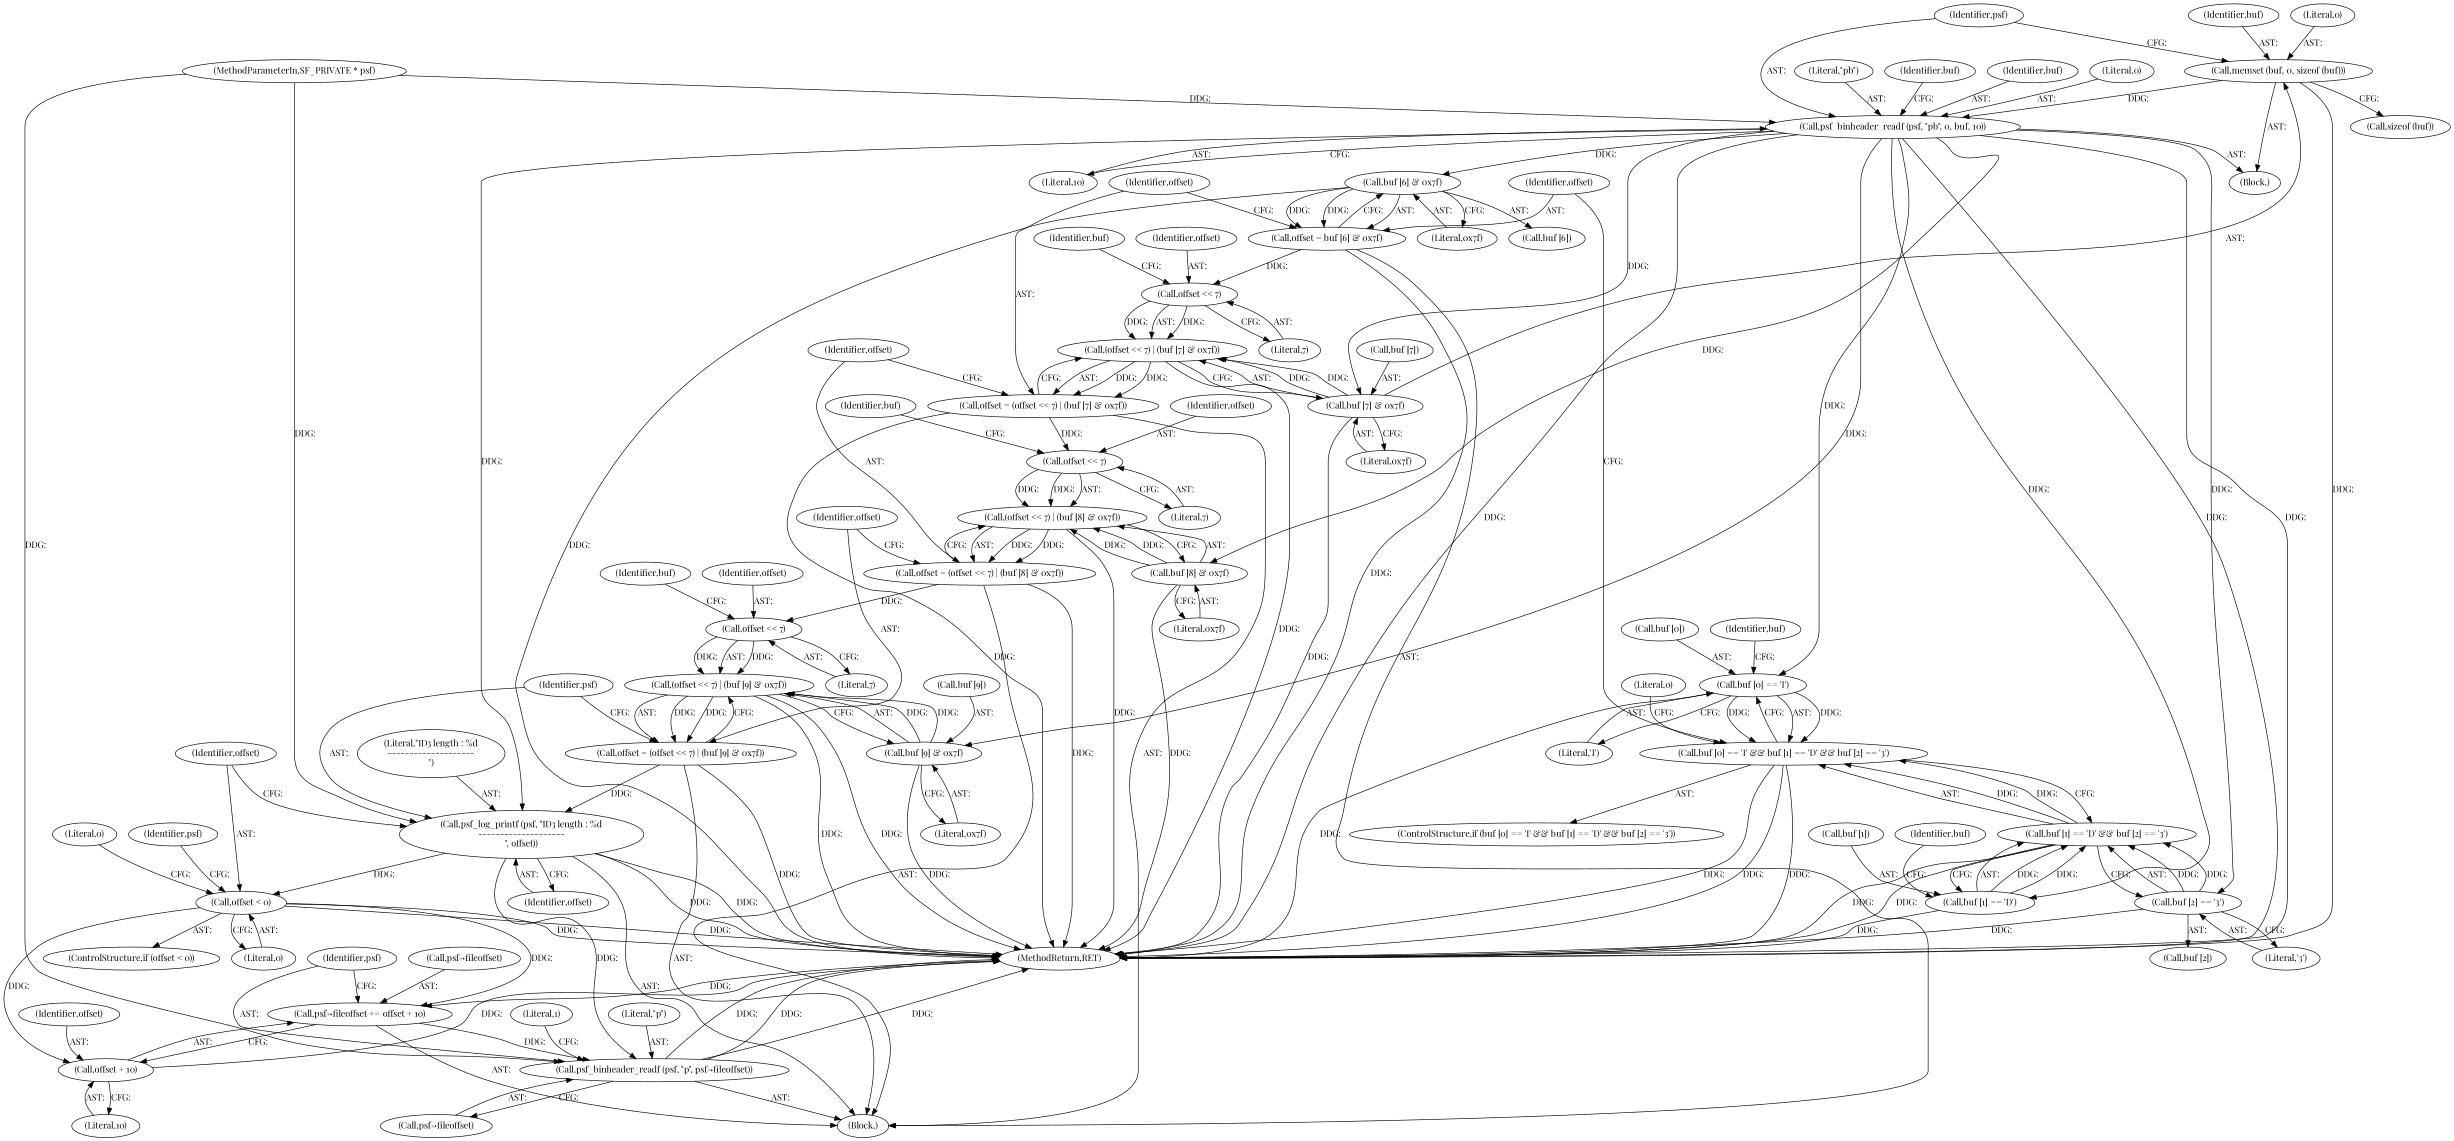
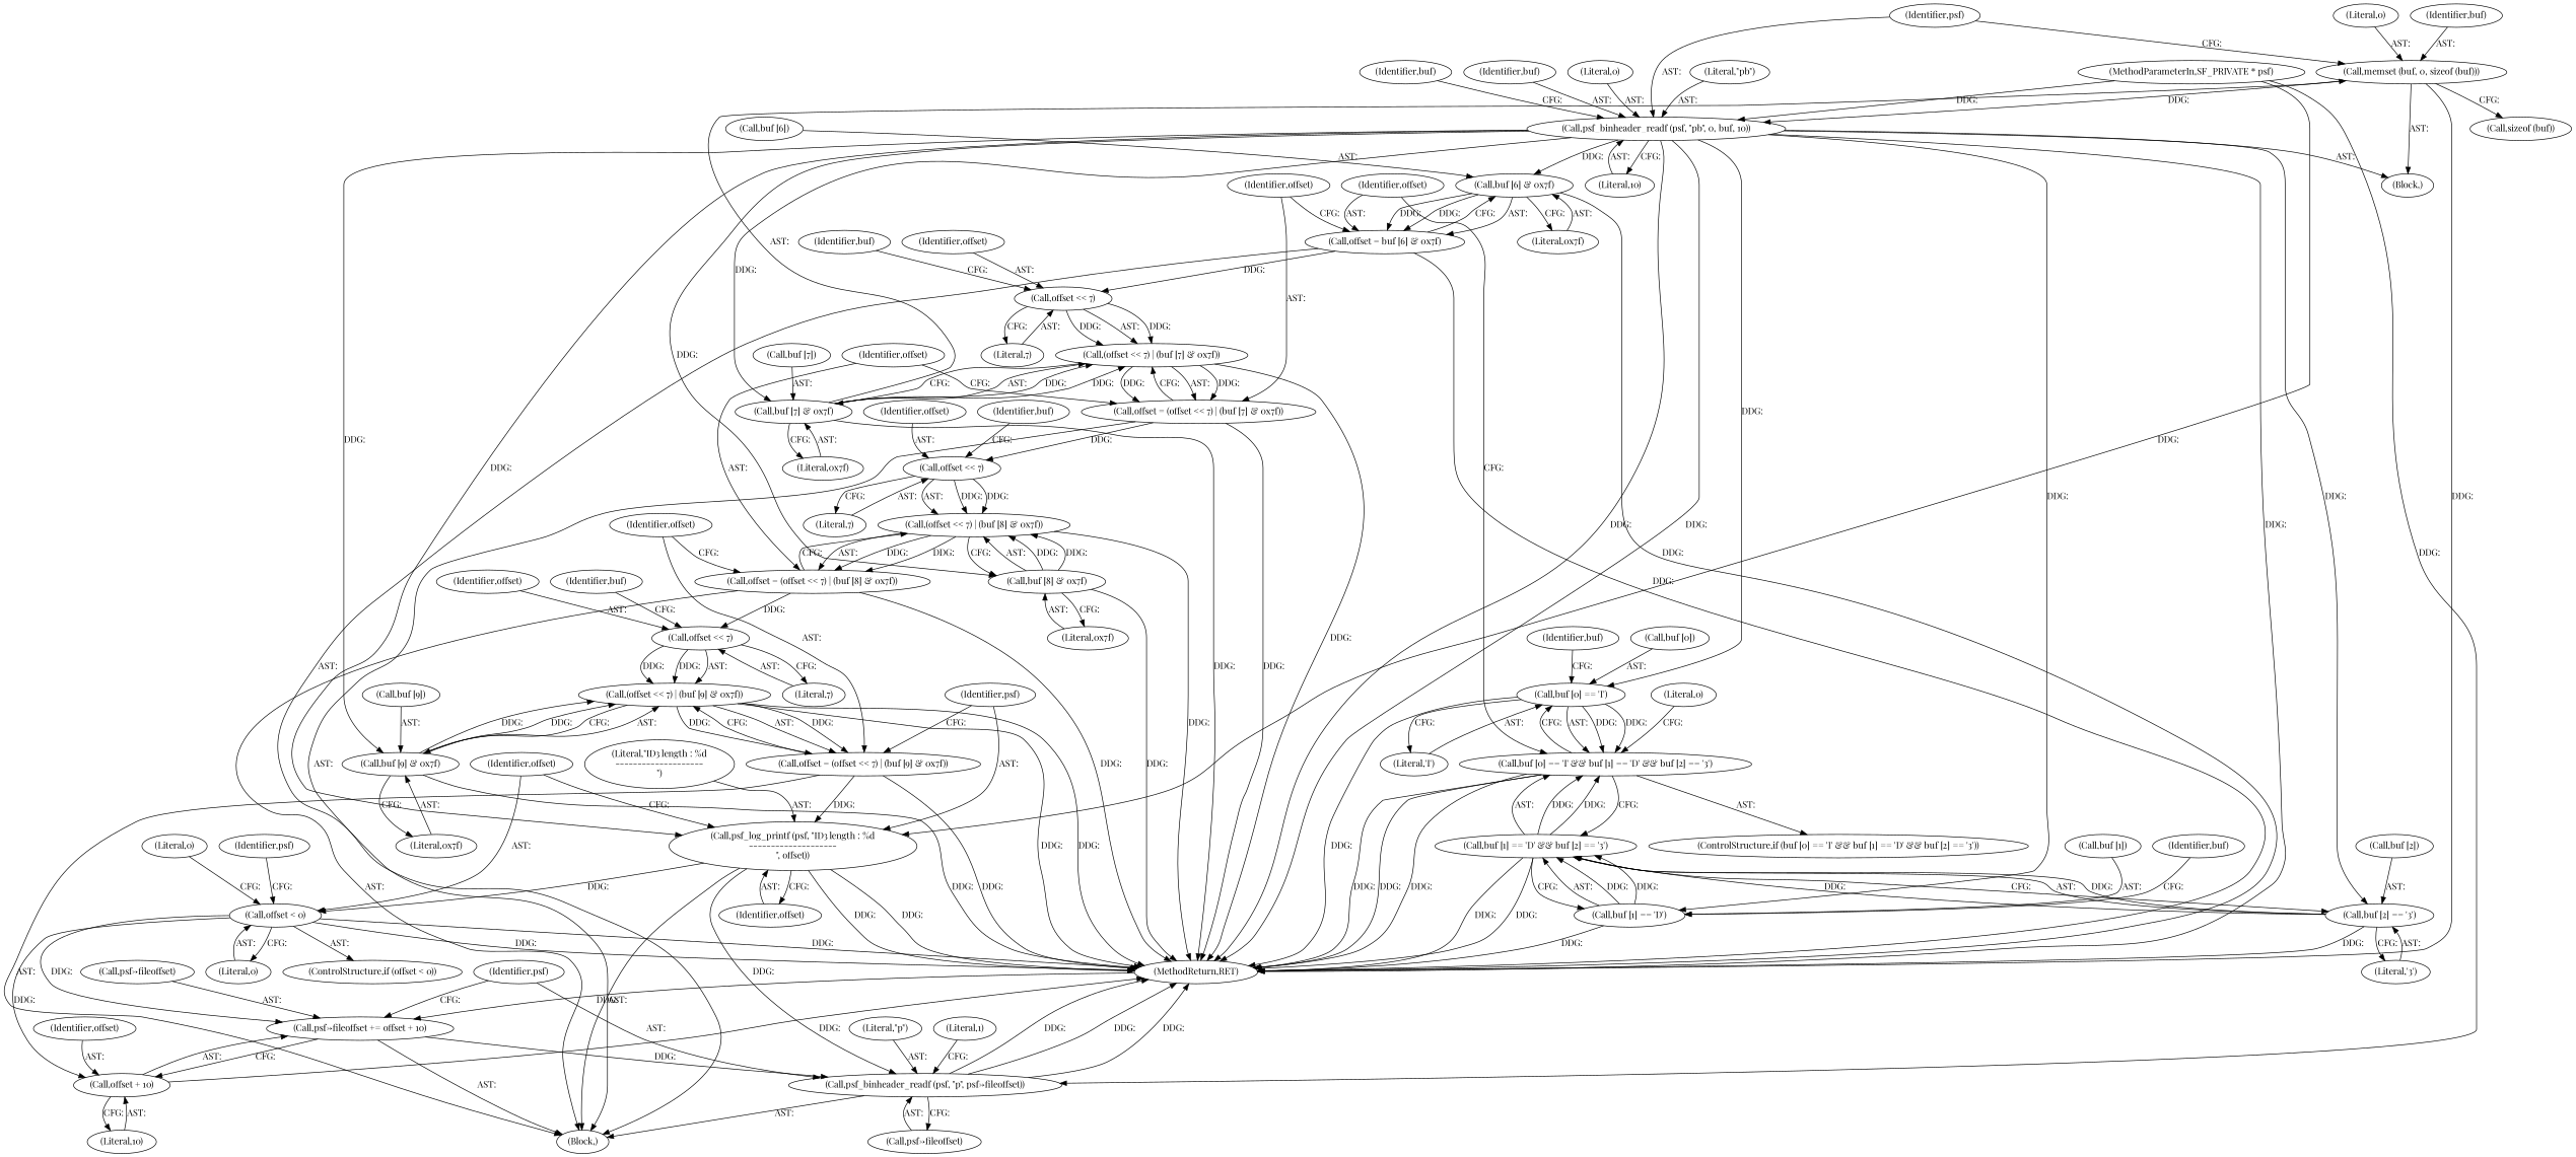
  digraph {
    fontname="Playfair Display"
    node [fontname="Playfair Display"]
    edge [fontname="Playfair Display"]
    n1 [label="(Call,memset (buf, 0, sizeof (buf)))"]
    n2 [label="(Call,psf_binheader_readf (psf, \"pb\", 0, buf, 10))"]
    n3 [label="(MethodReturn,RET)"]
    n4 [label="(Block,)"]
    n5 [label="(Call,sizeof (buf))"]
    n6 [label="(Call,buf [0] == 'I')"]
    n7 [label="(Call,buf [1] == 'D')"]
    n8 [label="(Call,buf [2] == '3')"]
    n9 [label="(Call,buf [6] & 0x7f)"]
    n10 [label="(Call,psf_log_printf (psf, \"ID3 length : %d\n--------------------\n\", offset))"]
    n11 [label="(Call,buf [7] & 0x7f)"]
    n12 [label="(Call,buf [8] & 0x7f)"]
    n13 [label="(Call,buf [9] & 0x7f)"]
    n14 [label="(Literal,10)"]
    n15 [label="(Call,psf->fileoffset += offset + 10)"]
    n16 [label="(Call,buf [0] == 'I' && buf [1] == 'D' && buf [2] == '3')"]
    n17 [label="(Literal,'I')"]
    n18 [label="(Call,buf [1] == 'D' && buf [2] == '3')"]
    n19 [label="(Literal,'3')"]
    n20 [label="(Call,offset = buf [6] & 0x7f)"]
    n21 [label="(Literal,0x7f)"]
    n22 [label="(Block,)"]
    n23 [label="(Call,offset < 0)"]
    n24 [label="(Call,psf_binheader_readf (psf, \"p\", psf->fileoffset))"]
    n25 [label="(Identifier,offset)"]
    n26 [label="(Call,(offset << 7) | (buf [7] & 0x7f))"]
    n27 [label="(Literal,0x7f)"]
    n28 [label="(Call,(offset << 7) | (buf [8] & 0x7f))"]
    n29 [label="(Literal,0x7f)"]
    n30 [label="(Call,(offset << 7) | (buf [9] & 0x7f))"]
    n31 [label="(Literal,0x7f)"]
    n32 [label="(ControlStructure,if (buf [0] == 'I' && buf [1] == 'D' && buf [2] == '3'))"]
    n33 [label="(Call,offset << 7)"]
    n34 [label="(Literal,7)"]
    n35 [label="(Call,offset = (offset << 7) | (buf [7] & 0x7f))"]
    n36 [label="(Call,offset << 7)"]
    n37 [label="(Literal,7)"]
    n38 [label="(Call,offset = (offset << 7) | (buf [8] & 0x7f))"]
    n39 [label="(Call,offset << 7)"]
    n40 [label="(Literal,7)"]
    n41 [label="(Call,offset = (offset << 7) | (buf [9] & 0x7f))"]
    n42 [label="(Call,offset + 10)"]
    n43 [label="(ControlStructure,if (offset < 0))"]
    n44 [label="(Literal,0)"]
    n45 [label="(Call,psf->fileoffset)"]
    n46 [label="(Literal,10)"]
    n47 [label="(Identifier,buf)"]
    n48 [label="(Call,psf->fileoffset)"]
    n49 [label="(Literal,0)"]
    n50 [label="(Literal,\"pb\")"]
    n51 [label="(Literal,\"p\")"]
    n52 [label="(Literal,\"ID3 length : %d\n--------------------\n\")"]
    n53 [label="(Call,buf [1])"]
    n54 [label="(Literal,0)"]
    n55 [label="(Identifier,buf)"]
    n56 [label="(Identifier,buf)"]
    n57 [label="(Identifier,offset)"]
    n58 [label="(Identifier,buf)"]
    n59 [label="(MethodParameterIn,SF_PRIVATE * psf)"]
    n60 [label="(Identifier,buf)"]
    n61 [label="(Identifier,buf)"]
    n62 [label="(Literal,0)"]
    n63 [label="(Identifier,psf)"]
    n64 [label="(Call,buf [9])"]
    n65 [label="(Identifier,buf)"]
    n66 [label="(Identifier,offset)"]
    n67 [label="(Call,buf [2])"]
    n68 [label="(Identifier,offset)"]
    n69 [label="(Literal,0)"]
    n70 [label="(Identifier,buf)"]
    n71 [label="(Identifier,psf)"]
    n72 [label="(Call,buf [6])"]
    n73 [label="(Identifier,offset)"]
    n74 [label="(Identifier,psf)"]
    n75 [label="(Literal,1)"]
    n76 [label="(Identifier,offset)"]
    n77 [label="(Identifier,offset)"]
    n78 [label="(Identifier,offset)"]
    n79 [label="(Identifier,psf)"]
    n80 [label="(Identifier,offset)"]
    n81 [label="(Call,buf [7])"]
    n82 [label="(Identifier,offset)"]
    n83 [label="(Call,buf [0])"]
    n1 -> n2 [label="DDG: "]
    n1 -> n3 [label="DDG: "]
    n1 -> n4 [label="AST: "]
    n1 -> n5 [label="CFG: "]
    n2 -> n3 [label="DDG: "]
    n2 -> n3 [label="DDG: "]
    n2 -> n3 [label="DDG: "]
    n2 -> n4 [label="AST: "]
    n2 -> n6 [label="DDG: "]
    n2 -> n7 [label="DDG: "]
    n2 -> n8 [label="DDG: "]
    n2 -> n9 [label="DDG: "]
    n2 -> n10 [label="DDG: "]
    n2 -> n11 [label="DDG: "]
    n2 -> n12 [label="DDG: "]
    n2 -> n13 [label="DDG: "]
    n2 -> n14 [label="CFG: "]
    n3 -> n15 [label="DDG: "]
    n6 -> n3 [label="DDG: "]
    n6 -> n16 [label="AST: "]
    n6 -> n16 [label="DDG: "]
    n6 -> n16 [label="DDG: "]
    n6 -> n17 [label="CFG: "]
    n7 -> n3 [label="DDG: "]
    n7 -> n18 [label="AST: "]
    n7 -> n18 [label="DDG: "]
    n7 -> n18 [label="DDG: "]
    n8 -> n3 [label="DDG: "]
    n8 -> n18 [label="AST: "]
    n8 -> n18 [label="DDG: "]
    n8 -> n18 [label="DDG: "]
    n8 -> n19 [label="CFG: "]
    n9 -> n3 [label="DDG: "]
    n9 -> n20 [label="AST: "]
    n9 -> n20 [label="DDG: "]
    n9 -> n20 [label="DDG: "]
    n9 -> n21 [label="CFG: "]
    n10 -> n3 [label="DDG: "]
    n10 -> n3 [label="DDG: "]
    n10 -> n22 [label="AST: "]
    n10 -> n23 [label="DDG: "]
    n10 -> n24 [label="DDG: "]
    n10 -> n25 [label="CFG: "]
    n11 -> n1 [label="AST: "]
    n11 -> n3 [label="DDG: "]
    n11 -> n26 [label="AST: "]
    n11 -> n26 [label="DDG: "]
    n11 -> n26 [label="DDG: "]
    n11 -> n27 [label="CFG: "]
    n12 -> n3 [label="DDG: "]
    n12 -> n28 [label="AST: "]
    n12 -> n28 [label="DDG: "]
    n12 -> n28 [label="DDG: "]
    n12 -> n29 [label="CFG: "]
    n13 -> n3 [label="DDG: "]
    n13 -> n30 [label="AST: "]
    n13 -> n30 [label="DDG: "]
    n13 -> n30 [label="DDG: "]
    n13 -> n31 [label="CFG: "]
    n14 -> n2 [label="AST: "]
    n15 -> n22 [label="AST: "]
    n15 -> n24 [label="DDG: "]
    n15 -> n42 [label="CFG: "]
    n16 -> n3 [label="DDG: "]
    n16 -> n3 [label="DDG: "]
    n16 -> n3 [label="DDG: "]
    n16 -> n6 [label="CFG: "]
    n16 -> n18 [label="CFG: "]
    n16 -> n32 [label="AST: "]
    n17 -> n6 [label="AST: "]
    n18 -> n3 [label="DDG: "]
    n18 -> n3 [label="DDG: "]
    n18 -> n7 [label="CFG: "]
    n18 -> n8 [label="CFG: "]
    n18 -> n16 [label="AST: "]
    n18 -> n16 [label="DDG: "]
    n18 -> n16 [label="DDG: "]
    n19 -> n8 [label="AST: "]
    n20 -> n3 [label="DDG: "]
    n20 -> n9 [label="CFG: "]
    n20 -> n22 [label="AST: "]
    n20 -> n33 [label="DDG: "]
    n21 -> n9 [label="AST: "]
    n23 -> n3 [label="DDG: "]
    n23 -> n3 [label="DDG: "]
    n23 -> n15 [label="DDG: "]
    n23 -> n42 [label="DDG: "]
    n23 -> n43 [label="AST: "]
    n23 -> n44 [label="CFG: "]
    n24 -> n3 [label="DDG: "]
    n24 -> n3 [label="DDG: "]
    n24 -> n3 [label="DDG: "]
    n24 -> n22 [label="AST: "]
    n24 -> n45 [label="CFG: "]
    n25 -> n10 [label="AST: "]
    n26 -> n3 [label="DDG: "]
    n26 -> n11 [label="CFG: "]
    n26 -> n35 [label="AST: "]
    n26 -> n35 [label="DDG: "]
    n26 -> n35 [label="DDG: "]
    n27 -> n11 [label="AST: "]
    n28 -> n3 [label="DDG: "]
    n28 -> n12 [label="CFG: "]
    n28 -> n38 [label="AST: "]
    n28 -> n38 [label="DDG: "]
    n28 -> n38 [label="DDG: "]
    n29 -> n12 [label="AST: "]
    n30 -> n3 [label="DDG: "]
    n30 -> n3 [label="DDG: "]
    n30 -> n13 [label="CFG: "]
    n30 -> n41 [label="AST: "]
    n30 -> n41 [label="DDG: "]
    n30 -> n41 [label="DDG: "]
    n31 -> n13 [label="AST: "]
    n33 -> n26 [label="AST: "]
    n33 -> n26 [label="DDG: "]
    n33 -> n26 [label="DDG: "]
    n33 -> n34 [label="CFG: "]
    n34 -> n33 [label="AST: "]
    n35 -> n3 [label="DDG: "]
    n35 -> n22 [label="AST: "]
    n35 -> n26 [label="CFG: "]
    n35 -> n36 [label="DDG: "]
    n36 -> n28 [label="AST: "]
    n36 -> n28 [label="DDG: "]
    n36 -> n28 [label="DDG: "]
    n36 -> n37 [label="CFG: "]
    n37 -> n36 [label="AST: "]
    n38 -> n3 [label="DDG: "]
    n38 -> n22 [label="AST: "]
    n38 -> n28 [label="CFG: "]
    n38 -> n39 [label="DDG: "]
    n39 -> n30 [label="AST: "]
    n39 -> n30 [label="DDG: "]
    n39 -> n30 [label="DDG: "]
    n39 -> n40 [label="CFG: "]
    n40 -> n39 [label="AST: "]
    n41 -> n3 [label="DDG: "]
    n41 -> n10 [label="DDG: "]
    n41 -> n22 [label="AST: "]
    n41 -> n30 [label="CFG: "]
    n42 -> n3 [label="DDG: "]
    n42 -> n15 [label="AST: "]
    n42 -> n46 [label="CFG: "]
    n44 -> n23 [label="AST: "]
    n45 -> n24 [label="AST: "]
    n46 -> n42 [label="AST: "]
    n47 -> n1 [label="AST: "]
    n48 -> n15 [label="AST: "]
    n49 -> n1 [label="AST: "]
    n50 -> n2 [label="AST: "]
    n51 -> n24 [label="AST: "]
    n52 -> n10 [label="AST: "]
    n53 -> n7 [label="AST: "]
    n54 -> n23 [label="CFG: "]
    n55 -> n6 [label="CFG: "]
    n56 -> n39 [label="CFG: "]
    n57 -> n16 [label="CFG: "]
    n57 -> n20 [label="AST: "]
    n58 -> n2 [label="CFG: "]
    n59 -> n2 [label="DDG: "]
    n59 -> n10 [label="DDG: "]
    n59 -> n24 [label="DDG: "]
    n60 -> n33 [label="CFG: "]
    n61 -> n2 [label="AST: "]
    n62 -> n16 [label="CFG: "]
    n63 -> n10 [label="AST: "]
    n63 -> n41 [label="CFG: "]
    n64 -> n13 [label="AST: "]
    n65 -> n36 [label="CFG: "]
    n66 -> n36 [label="AST: "]
-   n8 -> n67 [label="AST: "]
+   n67 -> n8 [label="AST: "]
    n68 -> n10 [label="CFG: "]
    n68 -> n23 [label="AST: "]
    n69 -> n2 [label="AST: "]
    n70 -> n7 [label="CFG: "]
    n71 -> n1 [label="CFG: "]
    n71 -> n2 [label="AST: "]
-   n9 -> n72 [label="AST: "]
+   n72 -> n9 [label="AST: "]
    n73 -> n42 [label="AST: "]
    n74 -> n23 [label="CFG: "]
    n75 -> n24 [label="CFG: "]
    n76 -> n39 [label="AST: "]
    n77 -> n20 [label="CFG: "]
    n77 -> n35 [label="AST: "]
    n78 -> n35 [label="CFG: "]
    n78 -> n38 [label="AST: "]
    n79 -> n15 [label="CFG: "]
    n79 -> n24 [label="AST: "]
    n80 -> n38 [label="CFG: "]
    n80 -> n41 [label="AST: "]
    n81 -> n11 [label="AST: "]
    n82 -> n33 [label="AST: "]
    n83 -> n6 [label="AST: "]
  }
